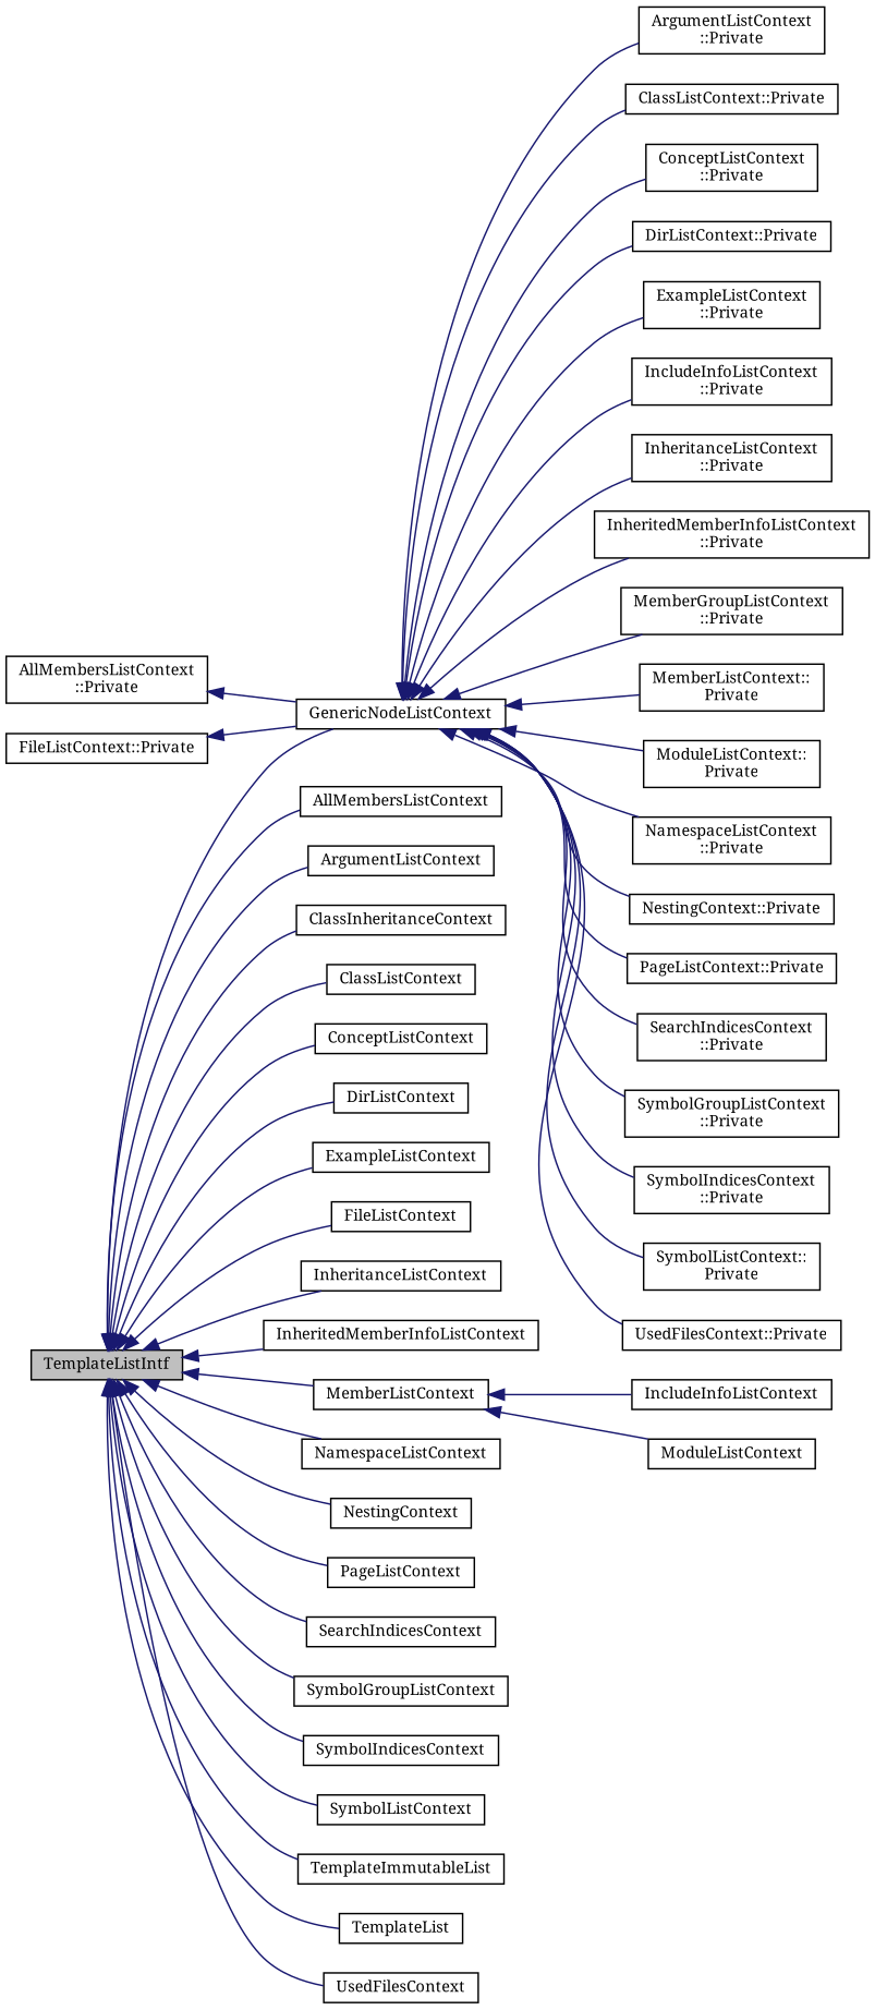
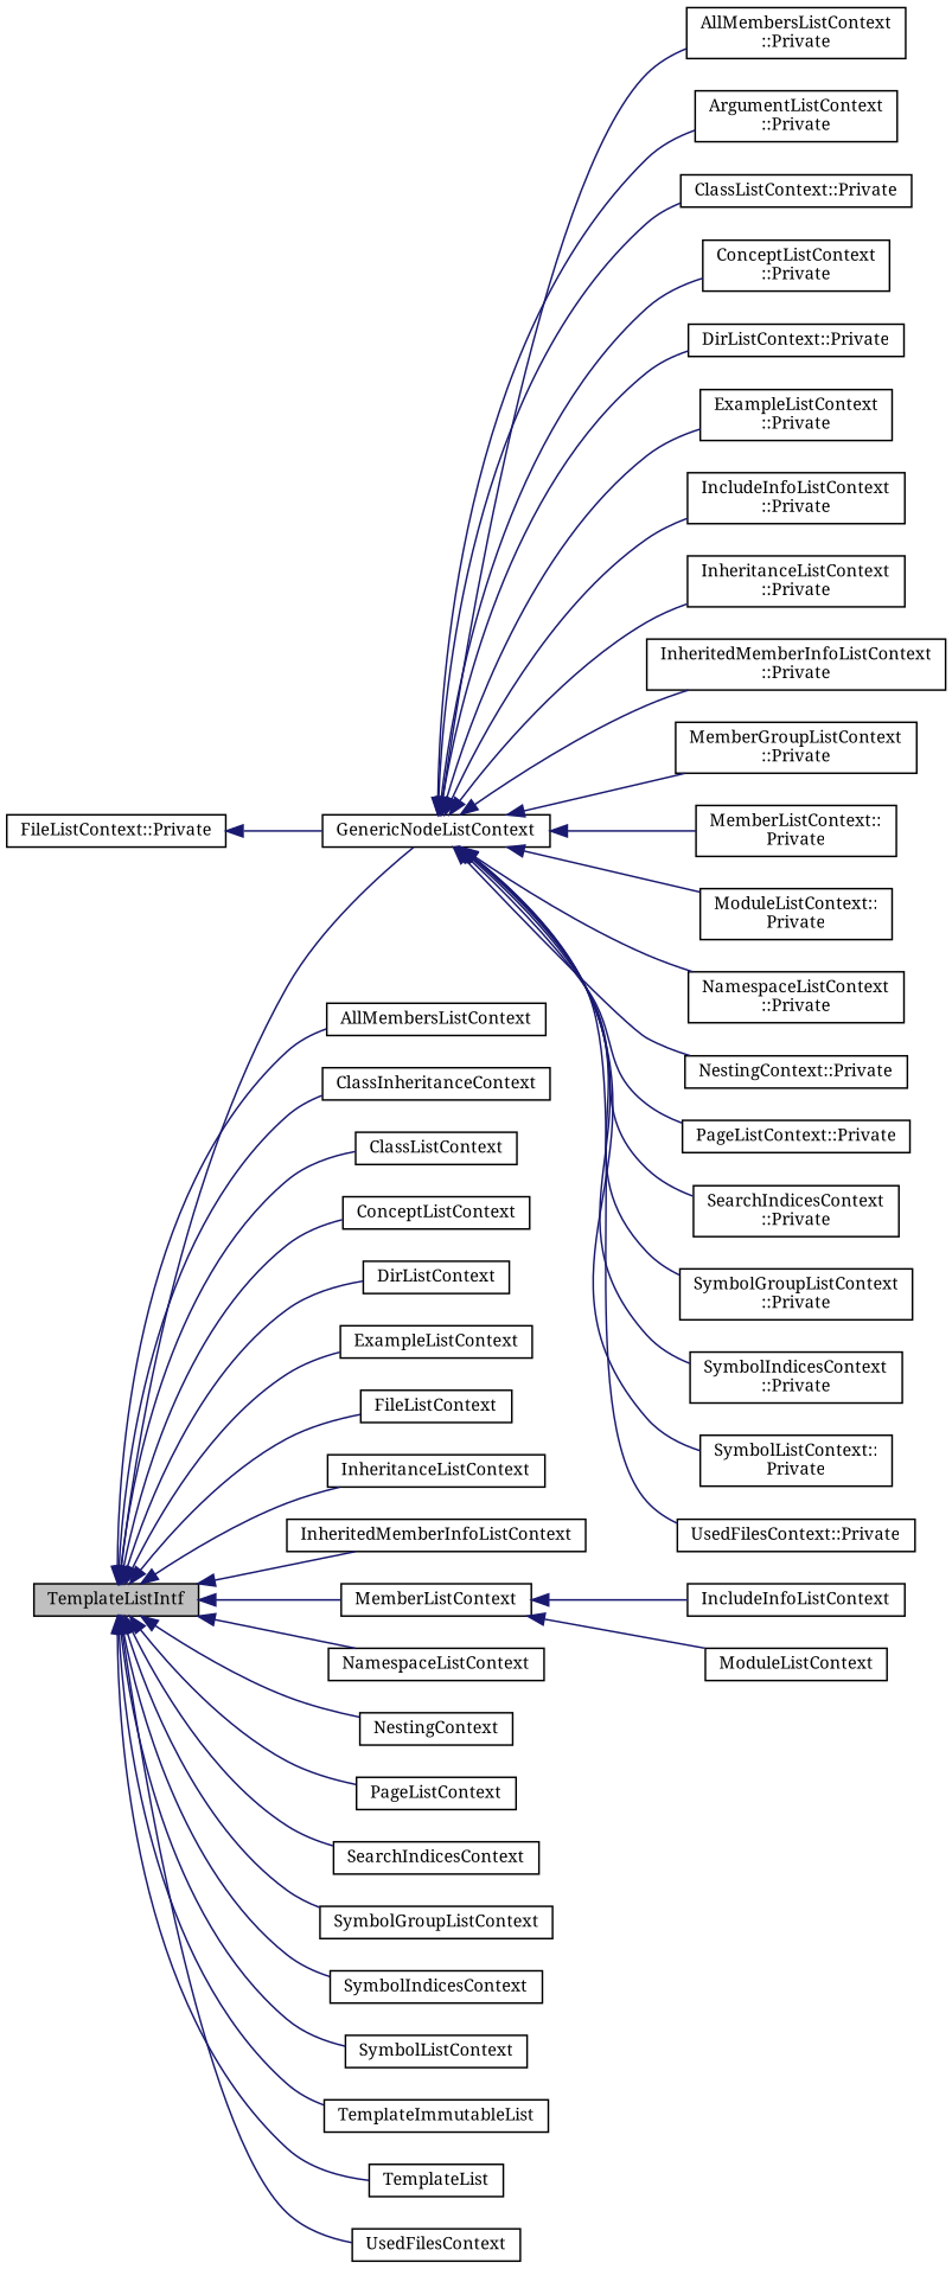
  digraph {
    fontname="Noto Serif"
    rankdir=LR
    node [color=black fillcolor=white fontname="Noto Serif" fontsize=10 shape=record style=filled]
    edge [color=midnightblue dir=back fontname="Noto Serif" fontsize=10 labelfontname=Helvetica labelfontsize=10 style=solid]
    n1 [fillcolor=grey75 fontcolor=black height=0.2 label=TemplateListIntf width=0.4]
    n2 [height=0.2 label=AllMembersListContext width=0.4]
-   n3 [height=0.2 label=ArgumentListContext width=0.4]
    n4 [height=0.2 label=ClassInheritanceContext width=0.4]
    n5 [height=0.2 label=ClassListContext width=0.4]
    n6 [height=0.2 label=ConceptListContext width=0.4]
    n7 [height=0.2 label=DirListContext width=0.4]
    n8 [height=0.2 label=ExampleListContext width=0.4]
    n9 [height=0.2 label=FileListContext width=0.4]
    n10 [height=0.2 label=GenericNodeListContext width=0.4]
    n11 [height=0.2 label=InheritanceListContext width=0.4]
    n12 [height=0.2 label=InheritedMemberInfoListContext width=0.4]
    n13 [height=0.2 label=MemberListContext width=0.4]
    n14 [height=0.2 label=NamespaceListContext width=0.4]
    n15 [height=0.2 label=NestingContext width=0.4]
    n16 [height=0.2 label=PageListContext width=0.4]
    n17 [height=0.2 label=SearchIndicesContext width=0.4]
    n18 [height=0.2 label=SymbolGroupListContext width=0.4]
    n19 [height=0.2 label=SymbolIndicesContext width=0.4]
    n20 [height=0.2 label=SymbolListContext width=0.4]
    n21 [height=0.2 label=TemplateImmutableList width=0.4]
    n22 [height=0.2 label=TemplateList width=0.4]
    n23 [height=0.2 label=UsedFilesContext width=0.4]
    n24 [height=0.2 label="AllMembersListContext\l::Private" width=0.4]
    n25 [height=0.2 label="ArgumentListContext\l::Private" width=0.4]
    n26 [height=0.2 label="ClassListContext::Private" width=0.4]
    n27 [height=0.2 label="ConceptListContext\l::Private" width=0.4]
    n28 [height=0.2 label="DirListContext::Private" width=0.4]
    n29 [height=0.2 label="ExampleListContext\l::Private" width=0.4]
    n30 [height=0.2 label="IncludeInfoListContext\l::Private" width=0.4]
    n31 [height=0.2 label="InheritanceListContext\l::Private" width=0.4]
    n32 [height=0.2 label="InheritedMemberInfoListContext\l::Private" width=0.4]
    n33 [height=0.2 label="MemberGroupListContext\l::Private" width=0.4]
    n34 [height=0.2 label="MemberListContext::\lPrivate" width=0.4]
    n35 [height=0.2 label="ModuleListContext::\lPrivate" width=0.4]
    n36 [height=0.2 label="NamespaceListContext\l::Private" width=0.4]
    n37 [height=0.2 label="NestingContext::Private" width=0.4]
    n38 [height=0.2 label="PageListContext::Private" width=0.4]
    n39 [height=0.2 label="SearchIndicesContext\l::Private" width=0.4]
    n40 [height=0.2 label="SymbolGroupListContext\l::Private" width=0.4]
    n41 [height=0.2 label="SymbolIndicesContext\l::Private" width=0.4]
    n42 [height=0.2 label="SymbolListContext::\lPrivate" width=0.4]
    n43 [height=0.2 label="UsedFilesContext::Private" width=0.4]
    n44 [height=0.2 label=IncludeInfoListContext width=0.4]
    n45 [height=0.2 label=ModuleListContext width=0.4]
    n46 [height=0.2 label="FileListContext::Private" width=0.4]
    n1 -> n2
-   n1 -> n3
    n1 -> n4
    n1 -> n5
    n1 -> n6
    n1 -> n7
    n1 -> n8
    n1 -> n9
    n1 -> n10
    n1 -> n11
    n1 -> n12
    n1 -> n13
    n1 -> n14
    n1 -> n15
    n1 -> n16
    n1 -> n17
    n1 -> n18
    n1 -> n19
    n1 -> n20
    n1 -> n21
    n1 -> n22
    n1 -> n23
-   n24 -> n10
+   n10 -> n24
    n10 -> n25
    n10 -> n26
    n10 -> n27
    n10 -> n28
    n10 -> n29
    n10 -> n30
    n10 -> n31
    n10 -> n32
    n10 -> n33
    n10 -> n34
    n10 -> n35
    n10 -> n36
    n10 -> n37
    n10 -> n38
    n10 -> n39
    n10 -> n40
    n10 -> n41
    n10 -> n42
    n10 -> n43
    n13 -> n44
    n13 -> n45
    n46 -> n10
  }
